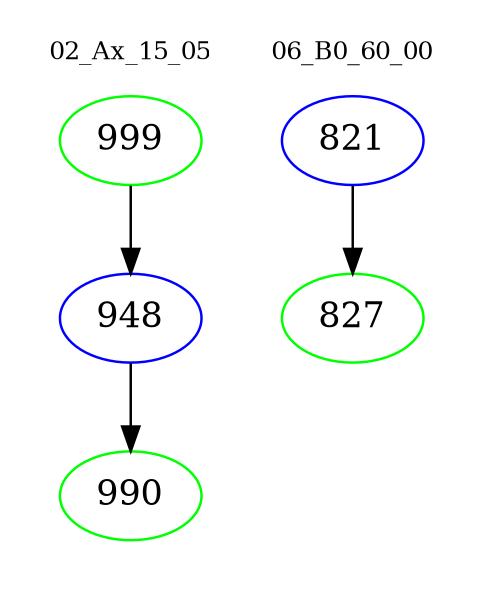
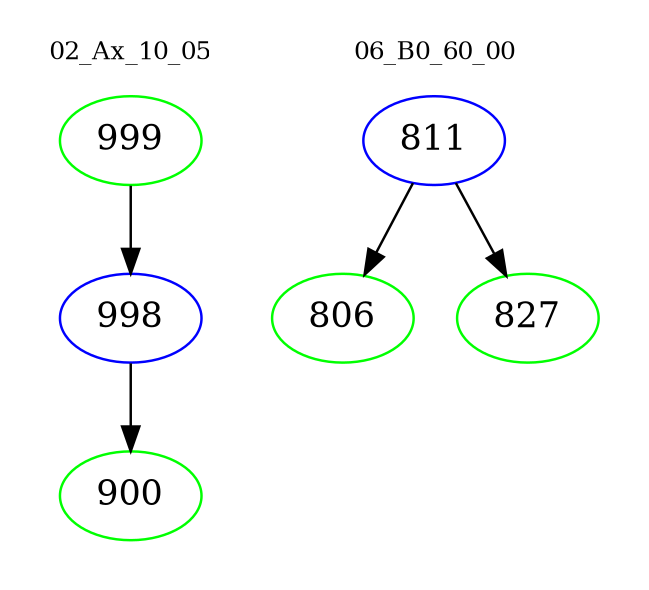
  digraph {
    node [color=green]
    edge [color=black]
-   n1 [color=blue label=948]
-   n2 [label=990]
+   n1 [color=blue label=998]
+   n2 [label=900]
    n3 [label=999]
-   n4 [color=blue label=821]
+   n4 [color=blue label=811]
+   n5 [label=806]
    n6 [label=827]
    subgraph cluster_1 {
      color=white
      fontsize=10
-     label="02_Ax_15_05"
+     label="02_Ax_10_05"
      n1
      n2
      n3
    }
    subgraph cluster_2 {
      color=white
      fontsize=10
      label="06_B0_60_00"
      n4
+     n5
      n6
    }
    n1 -> n2
    n3 -> n1
+   n4 -> n5
    n4 -> n6
  }
